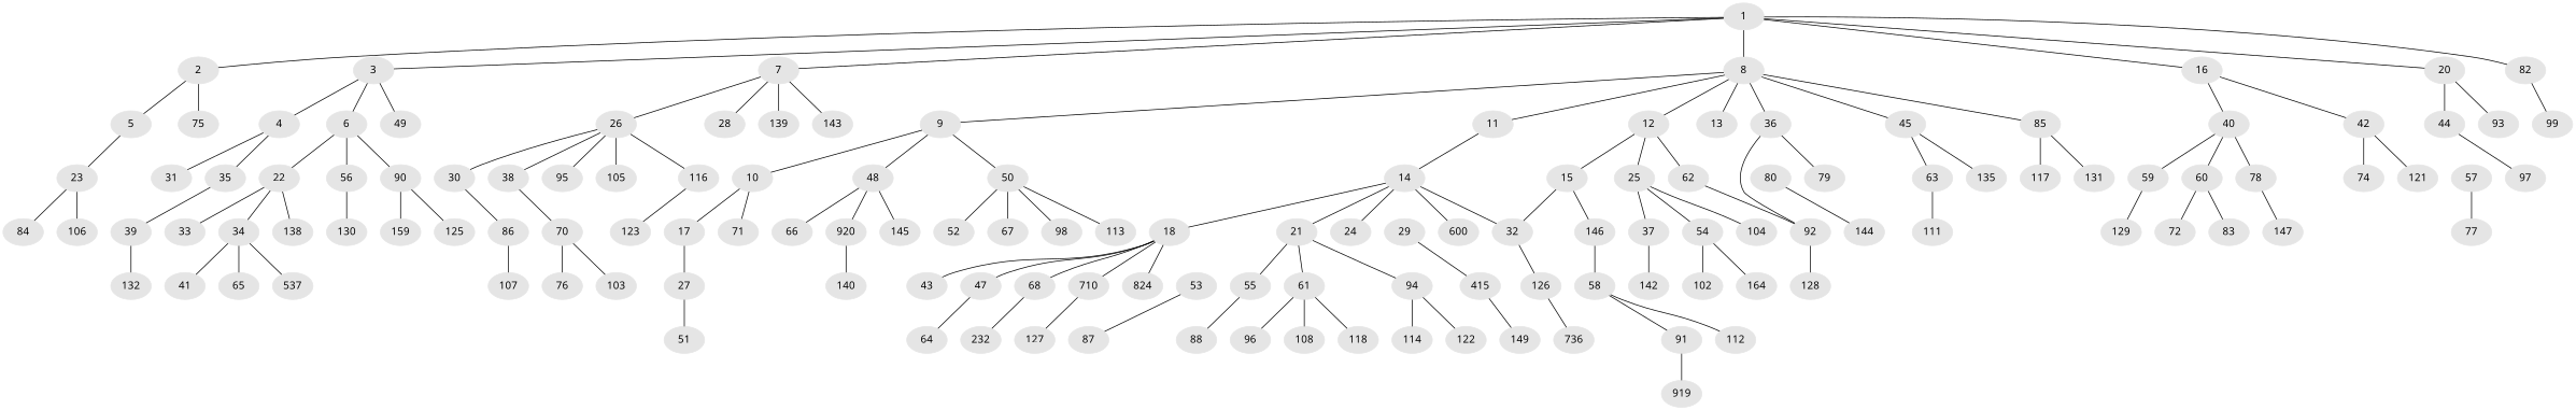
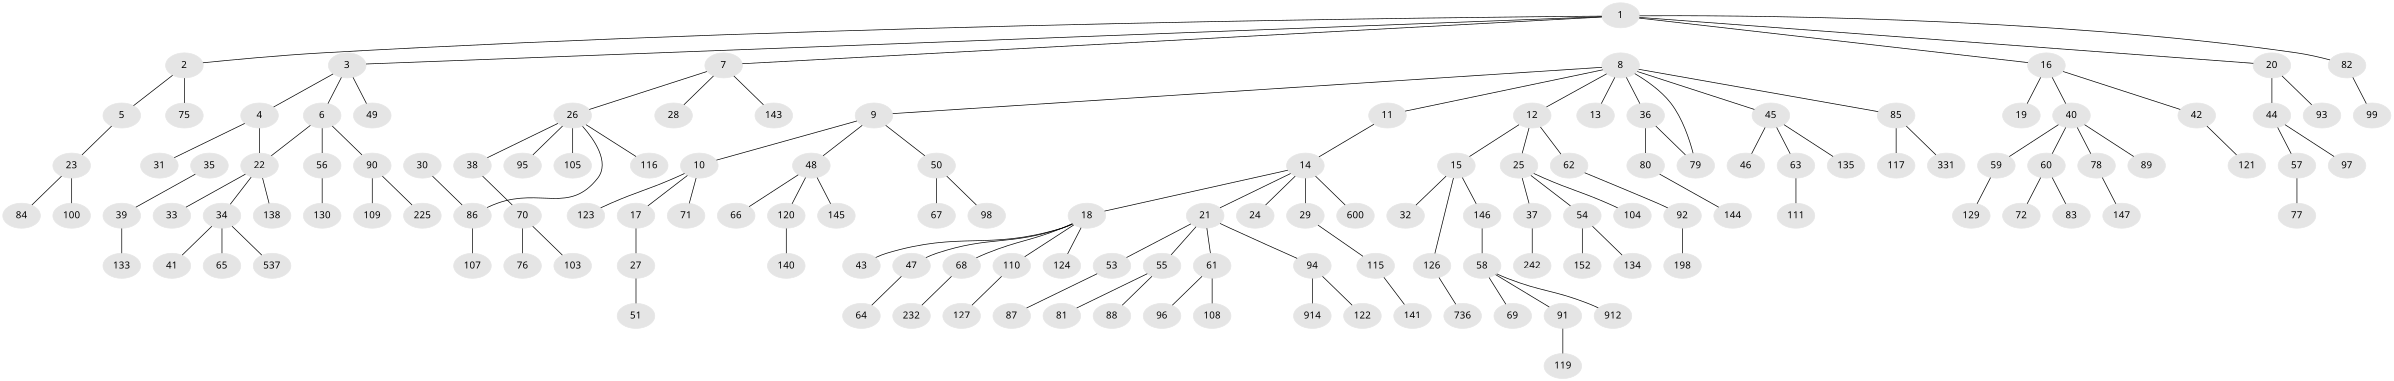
  graph {
    fontname="Noto Sans"
    node [color=gray90 fontname="Noto Sans" style=filled]
    edge [fontname="Noto Sans"]
    1
    2
    3
    7
    8
    16
    20
    82
    5
    75
    4
    6
    49
    26
    28
-   139
    143
    9
    11
    12
    13
    36
    45
    85
+   19
    40
    42
    44
    93
    99
    23
    31
    35
    22
    56
    90
    39
    84
-   106
+   106 [label=100]
    33
    34
    138
    130
-   109 [label=159]
-   125
+   109
+   125 [label=225]
    30
    38
    95
    105
    116
    10
    48
    50
    14
    15
    25
    62
    79
    80
+   46
    63
    135
    117
-   131
+   131 [label=331]
    17
    71
    66
-   120 [label=920]
+   120
    145
-   52
    67
    98
-   113
    27
    18
    21
    24
    29
    n79 [label=600]
    32
    146
    37
    54
    104
    92
    43
    47
    68
-   110 [label=710]
-   124 [label=824]
+   110
+   124
    53
    55
    61
    94
-   115 [label=415]
+   115
    126
    58
    59
    60
    78
-   74
+   89
    121
    51
    64
    n106 [label=232]
    127
    57
    97
    87
+   81
    88
    96
    108
-   118
-   114
+   114 [label=914]
    122
    41
    65
    n120 [label=537]
-   142
-   102
-   134 [label=164]
+   142 [label=242]
+   102 [label=152]
+   134
    86
    70
    123
-   141 [label=149]
+   141
    107
    n129 [label=736]
-   133 [label=132]
+   133
    144
+   69
    91
-   112
+   112 [label=912]
    76
    103
    129
    72
    83
    147
    77
    111
    140
-   119 [label=919]
-   128
+   119
+   128 [label=198]
    1 -- 2
    1 -- 3
    1 -- 7
-   1 -- 8
+   79 -- 8
    1 -- 16
    1 -- 20
    1 -- 82
    2 -- 5
    2 -- 75
    3 -- 4
    3 -- 6
    3 -- 49
    7 -- 26
    7 -- 28
-   7 -- 139
    7 -- 143
    8 -- 9
    8 -- 11
    8 -- 12
    8 -- 13
    8 -- 36
    8 -- 45
    8 -- 85
+   16 -- 19
    16 -- 40
    16 -- 42
    20 -- 44
    20 -- 93
    82 -- 99
    5 -- 23
    4 -- 31
-   4 -- 35
+   4 -- 22
    6 -- 22
    6 -- 56
    6 -- 90
-   26 -- 30
+   26 -- 86
    26 -- 38
    26 -- 95
    26 -- 105
    26 -- 116
    9 -- 10
    9 -- 48
    9 -- 50
    11 -- 14
    12 -- 15
    12 -- 25
    12 -- 62
    36 -- 79
-   36 -- 92
+   36 -- 80
+   45 -- 46
    45 -- 63
    45 -- 135
    85 -- 117
    85 -- 131
    40 -- 59
    40 -- 60
    40 -- 78
-   42 -- 74
+   40 -- 89
    42 -- 121
+   44 -- 57
    44 -- 97
    23 -- 84
    23 -- 106
    35 -- 39
    22 -- 33
    22 -- 34
    22 -- 138
    56 -- 130
    90 -- 109
    90 -- 125
    39 -- 133
    34 -- 41
    34 -- 65
    34 -- n120
    30 -- 86
    38 -- 70
-   116 -- 123
+   10 -- 123
    10 -- 17
    10 -- 71
    48 -- 66
    48 -- 120
    48 -- 145
-   50 -- 52
    50 -- 67
    50 -- 98
-   50 -- 113
    14 -- 18
    14 -- 21
    14 -- 24
-   14 -- 32
+   14 -- 29
    14 -- n79
    15 -- 32
    15 -- 146
    25 -- 37
    25 -- 54
    25 -- 104
    62 -- 92
    80 -- 144
    63 -- 111
    17 -- 27
    120 -- 140
    27 -- 51
    18 -- 43
    18 -- 47
    18 -- 68
    18 -- 110
    18 -- 124
+   21 -- 53
    21 -- 55
    21 -- 61
    21 -- 94
    29 -- 115
-   32 -- 126
+   15 -- 126
    146 -- 58
    37 -- 142
    54 -- 102
    54 -- 134
    92 -- 128
    47 -- 64
    68 -- n106
    110 -- 127
    53 -- 87
+   55 -- 81
    55 -- 88
    61 -- 96
    61 -- 108
-   61 -- 118
    94 -- 114
    94 -- 122
    115 -- 141
    126 -- n129
+   58 -- 69
    58 -- 91
    58 -- 112
    59 -- 129
    60 -- 72
    60 -- 83
    78 -- 147
    57 -- 77
    86 -- 107
    70 -- 76
    70 -- 103
    91 -- 119
  }
